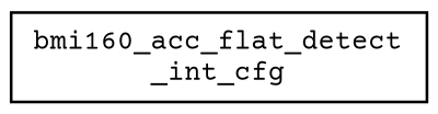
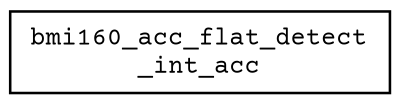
  digraph {
    rankdir=LR
    fontname="Courier Prime"
-   n1 [color=black fillcolor=white fontname="Courier Prime" fontsize=10 height=0.2 label="bmi160_acc_flat_detect\l_int_cfg" shape=record style=filled width=0.4]
+   n1 [color=black fillcolor=white fontname="Courier Prime" fontsize=10 height=0.2 label="bmi160_acc_flat_detect\l_int_acc" shape=record style=filled width=0.4]
  }
